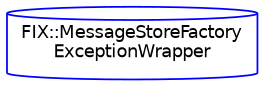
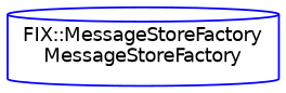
  digraph {
    rankdir=LR
-   n1 [color=blue fillcolor=white fontname=Helvetica fontsize=10 height=0.2 label="FIX::MessageStoreFactory\lExceptionWrapper" shape=cylinder style=filled width=0.4]
+   n1 [color=blue fillcolor=white fontname=Helvetica fontsize=10 height=0.2 label="FIX::MessageStoreFactory\lMessageStoreFactory" shape=cylinder style=filled width=0.4]
  }
